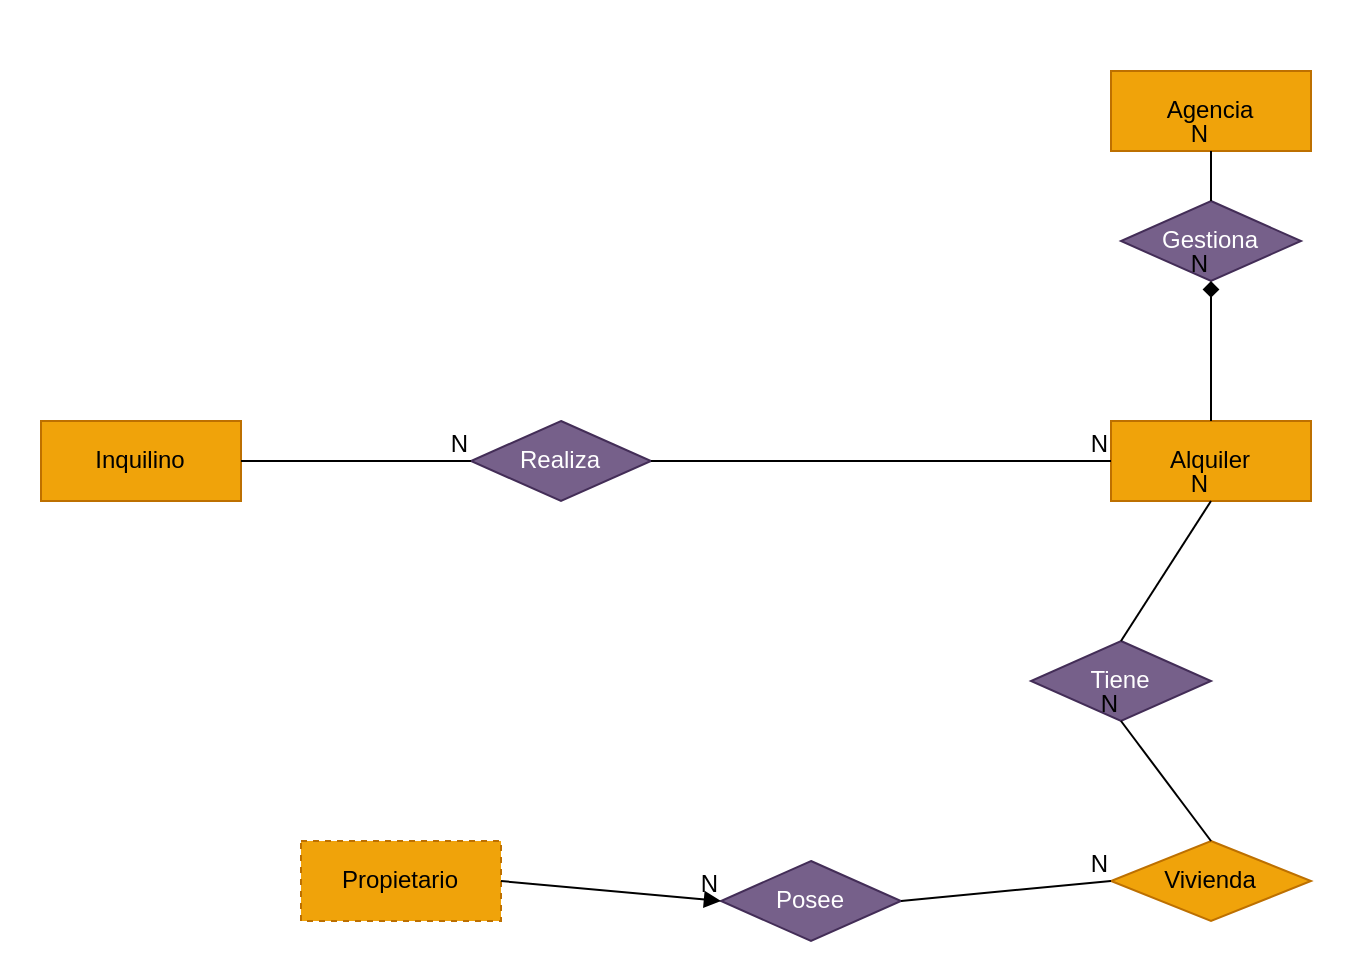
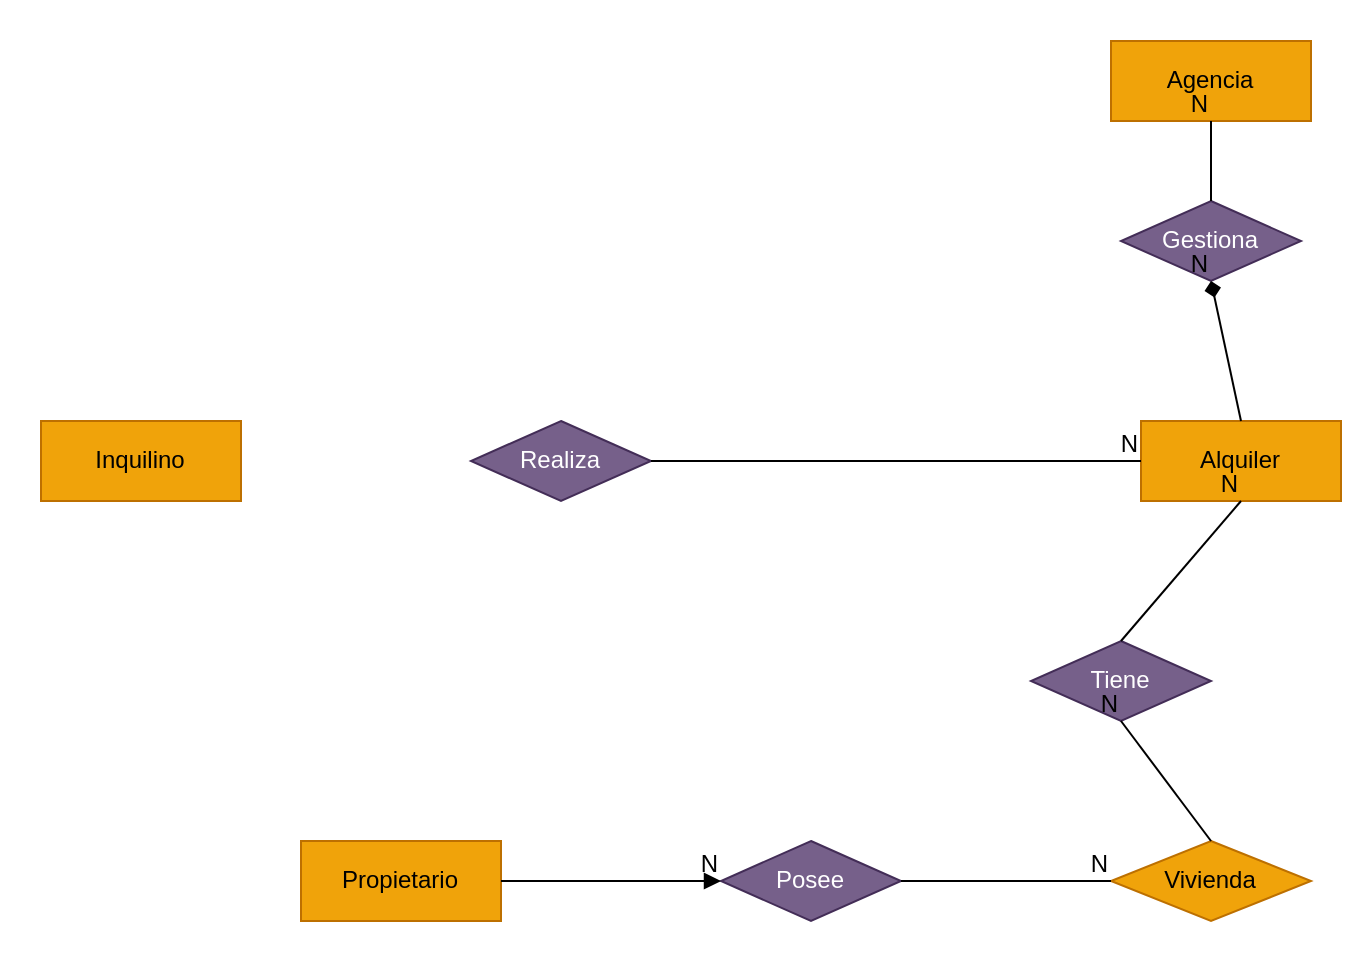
  <mxCell id="0" />
  <mxCell id="1" parent="0" />
  <mxCell id="2" value="Vivienda" style="rhombus;whiteSpace=wrap;html=1;align=center;fillColor=#f0a30a;strokeColor=#BD7000;fontColor=#000000;" vertex="1" parent="1"><mxGeometry x="555" y="420" width="100" height="40" as="geometry" /></mxCell>
- <mxCell id="3" value="Agencia" style="whiteSpace=wrap;html=1;align=center;fillColor=#f0a30a;strokeColor=#BD7000;fontColor=#000000;" vertex="1" parent="1"><mxGeometry x="555" y="35" width="100" height="40" as="geometry" /></mxCell>
+ <mxCell id="3" value="Agencia" style="whiteSpace=wrap;html=1;align=center;fillColor=#f0a30a;strokeColor=#BD7000;fontColor=#000000;" vertex="1" parent="1"><mxGeometry x="555" y="20" width="100" height="40" as="geometry" /></mxCell>
  <mxCell id="4" value="Inquilino" style="whiteSpace=wrap;html=1;align=center;fillColor=#f0a30a;strokeColor=#BD7000;fontColor=#000000;" vertex="1" parent="1"><mxGeometry y="210" width="100" height="40" as="geometry" x="20" /></mxCell>
- <mxCell id="5" value="Alquiler" style="whiteSpace=wrap;html=1;align=center;fillColor=#f0a30a;strokeColor=#BD7000;fontColor=#000000;" vertex="1" parent="1"><mxGeometry x="555" y="210" width="100" height="40" as="geometry" /></mxCell>
+ <mxCell id="5" value="Alquiler" style="whiteSpace=wrap;html=1;align=center;fillColor=#f0a30a;strokeColor=#BD7000;fontColor=#000000;" vertex="1" parent="1"><mxGeometry x="570" y="210" width="100" height="40" as="geometry" /></mxCell>
  <mxCell id="6" value="Tiene" style="shape=rhombus;perimeter=rhombusPerimeter;whiteSpace=wrap;html=1;align=center;fillColor=#76608a;fontColor=#ffffff;strokeColor=#432D57;" vertex="1" parent="1"><mxGeometry x="515" y="320" width="90" height="40" as="geometry" /></mxCell>
  <mxCell id="7" value="Realiza" style="shape=rhombus;perimeter=rhombusPerimeter;whiteSpace=wrap;html=1;align=center;fillColor=#76608a;fontColor=#ffffff;strokeColor=#432D57;" vertex="1" parent="1"><mxGeometry x="235" y="210" width="90" height="40" as="geometry" /></mxCell>
  <mxCell id="8" value="Gestiona" style="shape=rhombus;perimeter=rhombusPerimeter;whiteSpace=wrap;html=1;align=center;fillColor=#76608a;fontColor=#ffffff;strokeColor=#432D57;" vertex="1" parent="1"><mxGeometry x="560" y="100" width="90" height="40" as="geometry" /></mxCell>
- <mxCell id="9" value="" style="endArrow=none;html=1;rounded=0;exitX=1;exitY=0.5;exitDx=0;exitDy=0;entryX=0;entryY=0.5;entryDx=0;entryDy=0;" edge="1" parent="1" source="4" target="7"><mxGeometry relative="1" as="geometry"><mxPoint x="350" y="280" as="sourcePoint" /><mxPoint x="510" y="280" as="targetPoint" /></mxGeometry></mxCell>
- <mxCell id="10" value="N" style="resizable=0;html=1;whiteSpace=wrap;align=right;verticalAlign=bottom;" connectable="0" vertex="1" parent="9"><mxGeometry x="1" relative="1" as="geometry" /></mxCell>
  <mxCell id="11" value="" style="endArrow=none;html=1;rounded=0;exitX=0.5;exitY=0;exitDx=0;exitDy=0;entryX=0.5;entryY=1;entryDx=0;entryDy=0;" edge="1" parent="1" source="2" target="6"><mxGeometry relative="1" as="geometry"><mxPoint x="310" y="450" as="sourcePoint" /><mxPoint x="310" y="280" as="targetPoint" /></mxGeometry></mxCell>
  <mxCell id="12" value="N" style="resizable=0;html=1;whiteSpace=wrap;align=right;verticalAlign=bottom;" connectable="0" vertex="1" parent="11"><mxGeometry x="1" relative="1" as="geometry" /></mxCell>
  <mxCell id="13" value="" style="endArrow=diamond;html=1;rounded=0;exitX=0.5;exitY=0;exitDx=0;exitDy=0;entryX=0.5;entryY=1;entryDx=0;entryDy=0;" edge="1" parent="1" source="5" target="8"><mxGeometry relative="1" as="geometry"><mxPoint x="320" y="460" as="sourcePoint" /><mxPoint x="320" y="290" as="targetPoint" /></mxGeometry></mxCell>
  <mxCell id="14" value="N" style="resizable=0;html=1;whiteSpace=wrap;align=right;verticalAlign=bottom;" connectable="0" vertex="1" parent="13"><mxGeometry x="1" relative="1" as="geometry" /></mxCell>
  <mxCell id="15" value="" style="endArrow=none;html=1;rounded=0;exitX=0.5;exitY=0;exitDx=0;exitDy=0;entryX=0.5;entryY=1;entryDx=0;entryDy=0;" edge="1" parent="1" source="8" target="3"><mxGeometry relative="1" as="geometry"><mxPoint x="330" y="470" as="sourcePoint" /><mxPoint x="330" y="300" as="targetPoint" /></mxGeometry></mxCell>
  <mxCell id="16" value="N" style="resizable=0;html=1;whiteSpace=wrap;align=right;verticalAlign=bottom;" connectable="0" vertex="1" parent="15"><mxGeometry x="1" relative="1" as="geometry" /></mxCell>
  <mxCell id="17" value="" style="endArrow=none;html=1;rounded=0;exitX=0.5;exitY=0;exitDx=0;exitDy=0;entryX=0.5;entryY=1;entryDx=0;entryDy=0;" edge="1" parent="1" source="6" target="5"><mxGeometry relative="1" as="geometry"><mxPoint x="340" y="480" as="sourcePoint" /><mxPoint x="340" y="310" as="targetPoint" /></mxGeometry></mxCell>
  <mxCell id="18" value="N" style="resizable=0;html=1;whiteSpace=wrap;align=right;verticalAlign=bottom;" connectable="0" vertex="1" parent="17"><mxGeometry x="1" relative="1" as="geometry" /></mxCell>
  <mxCell id="19" value="" style="endArrow=none;html=1;rounded=0;exitX=1;exitY=0.5;exitDx=0;exitDy=0;entryX=0;entryY=0.5;entryDx=0;entryDy=0;" edge="1" parent="1" source="7" target="5"><mxGeometry relative="1" as="geometry"><mxPoint x="350" y="490" as="sourcePoint" /><mxPoint x="350" y="320" as="targetPoint" /></mxGeometry></mxCell>
  <mxCell id="20" value="N" style="resizable=0;html=1;whiteSpace=wrap;align=right;verticalAlign=bottom;" connectable="0" vertex="1" parent="19"><mxGeometry x="1" relative="1" as="geometry" /></mxCell>
- <mxCell id="21" value="Propietario" style="whiteSpace=wrap;html=1;align=center;fillColor=#f0a30a;strokeColor=#BD7000;fontColor=#000000;dashed=1;" vertex="1" parent="1"><mxGeometry x="150" y="420" width="100" height="40" as="geometry" /></mxCell>
- <mxCell id="22" value="Posee" style="shape=rhombus;perimeter=rhombusPerimeter;whiteSpace=wrap;html=1;align=center;fillColor=#76608a;fontColor=#ffffff;strokeColor=#432D57;" vertex="1" parent="1"><mxGeometry x="360" y="430" width="90" height="40" as="geometry" /></mxCell>
+ <mxCell id="21" value="Propietario" style="whiteSpace=wrap;html=1;align=center;fillColor=#f0a30a;strokeColor=#BD7000;fontColor=#000000;" vertex="1" parent="1"><mxGeometry x="150" y="420" width="100" height="40" as="geometry" /></mxCell>
+ <mxCell id="22" value="Posee" style="shape=rhombus;perimeter=rhombusPerimeter;whiteSpace=wrap;html=1;align=center;fillColor=#76608a;fontColor=#ffffff;strokeColor=#432D57;" vertex="1" parent="1"><mxGeometry x="360" y="420" width="90" height="40" as="geometry" /></mxCell>
  <mxCell id="23" value="" style="endArrow=block;html=1;rounded=0;exitX=1;exitY=0.5;exitDx=0;exitDy=0;entryX=0;entryY=0.5;entryDx=0;entryDy=0;" edge="1" parent="1" source="21" target="22"><mxGeometry relative="1" as="geometry"><mxPoint x="335" y="240" as="sourcePoint" /><mxPoint x="565" y="240" as="targetPoint" /></mxGeometry></mxCell>
  <mxCell id="24" value="N" style="resizable=0;html=1;whiteSpace=wrap;align=right;verticalAlign=bottom;" connectable="0" vertex="1" parent="23"><mxGeometry x="1" relative="1" as="geometry" /></mxCell>
  <mxCell id="25" value="" style="endArrow=none;html=1;rounded=0;exitX=1;exitY=0.5;exitDx=0;exitDy=0;entryX=0;entryY=0.5;entryDx=0;entryDy=0;" edge="1" parent="1" source="22" target="2"><mxGeometry relative="1" as="geometry"><mxPoint x="345" y="250" as="sourcePoint" /><mxPoint x="575" y="250" as="targetPoint" /></mxGeometry></mxCell>
  <mxCell id="26" value="N" style="resizable=0;html=1;whiteSpace=wrap;align=right;verticalAlign=bottom;" connectable="0" vertex="1" parent="25"><mxGeometry x="1" relative="1" as="geometry" /></mxCell>
